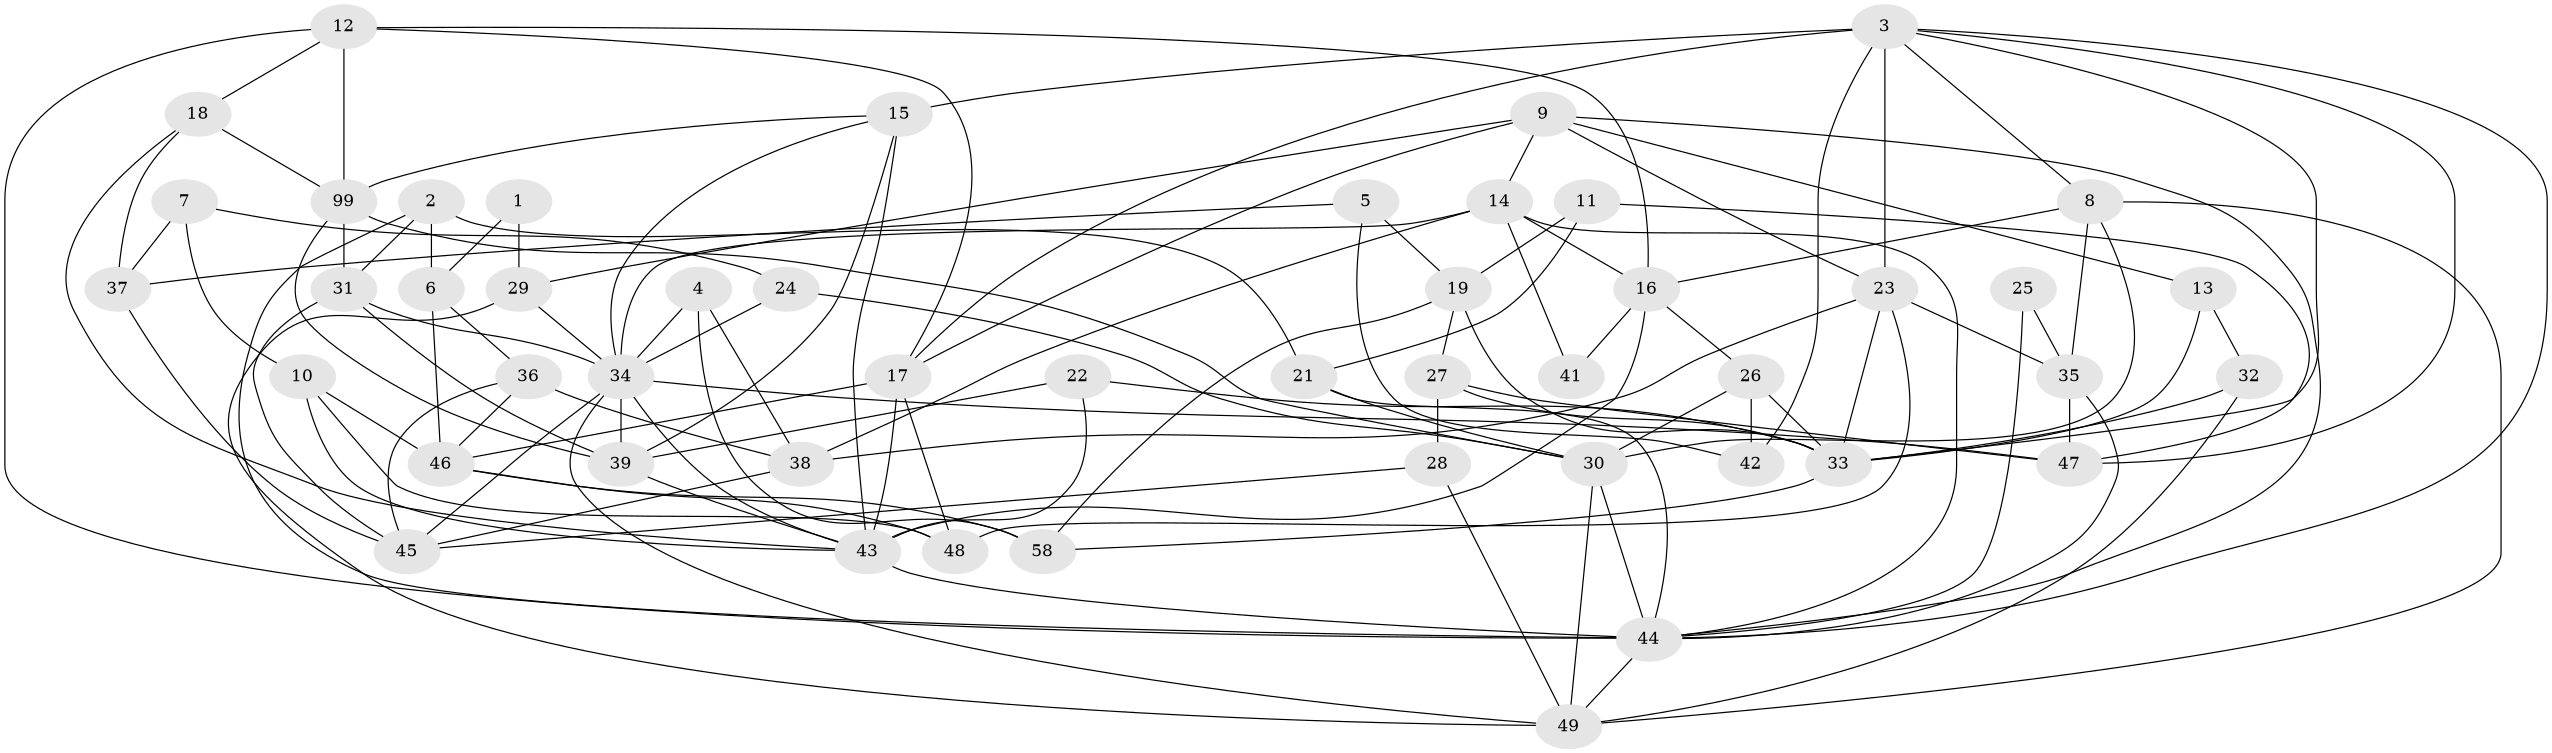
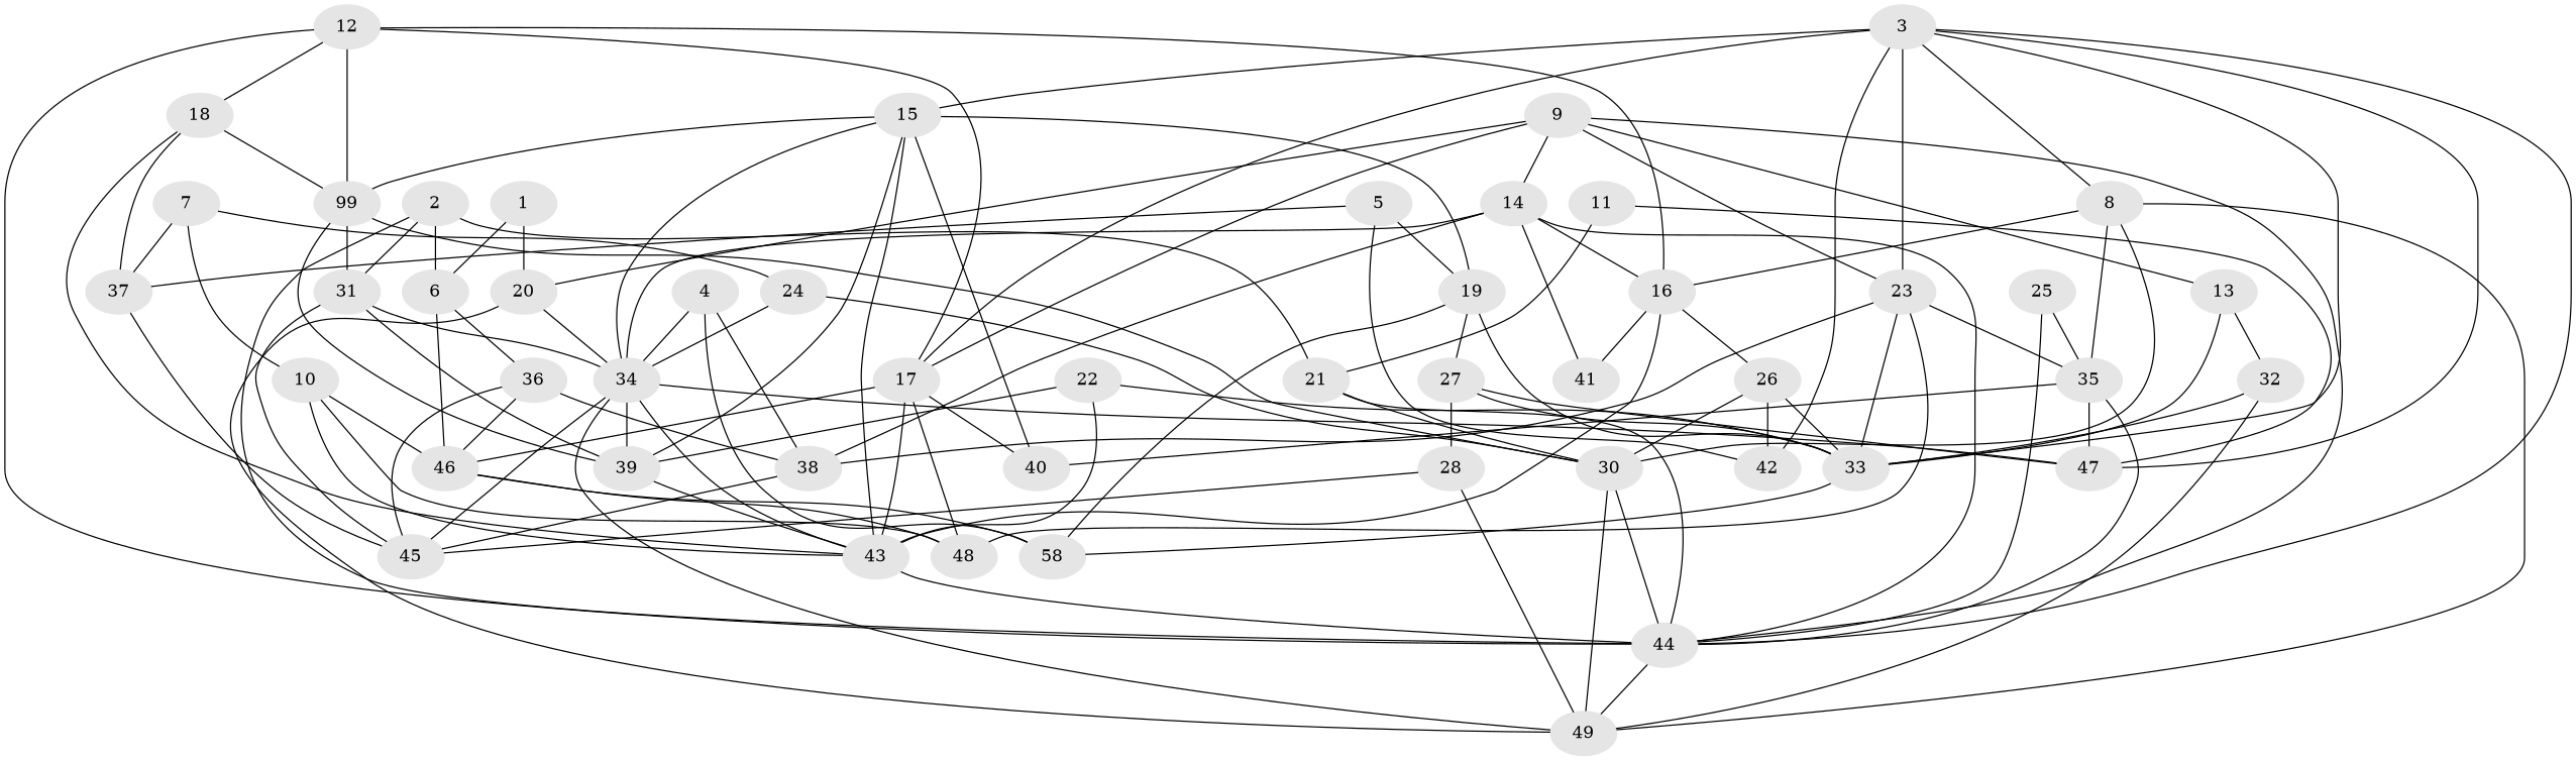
  graph {
    node [color=gray90 style=filled]
    edge [weight=1.0]
    1
    6
-   20 [label=29]
+   20
    36
    46
    34
    49
    2
    21
    31
    44
    30
    39
    45
    3
    8
    15
    17
    23
    33
    42
    47
    16
    35
    19
    43
    n27 [label=99]
+   40
    48
    38
    n31 [label=58]
    4
    5
    37
    27
    7
    10
    24
    41
    26
    9
    13
    14
    32
    11
    12
    18
    28
    22
    25
    1 -- 6
    1 -- 20
    6 -- 36
    6 -- 46
    20 -- 34
    20 -- 49
    36 -- 46
    36 -- 45
    36 -- 38
    46 -- 48
    46 -- n31 [weight=2.0]
    34 -- 49
    34 -- 39
    34 -- 45
    34 -- 47
    34 -- 43
    2 -- 6
    2 -- 21
    2 -- 31
    2 -- 44
    21 -- 44
    21 -- 30 [weight=2.0]
    31 -- 34
    31 -- 39 [weight=2.0]
    31 -- 45
    44 -- 49
    30 -- 49
    30 -- 44
    39 -- 43
    3 -- 44
    3 -- 8
    3 -- 15
    3 -- 17
    3 -- 23 [weight=2.0]
    3 -- 33
    3 -- 42 [weight=2.0]
    3 -- 47
    8 -- 49
    8 -- 30
    8 -- 16
    8 -- 35
    15 -- 34
    15 -- 39
-   11 -- 19
+   15 -- 19
    15 -- 43
    15 -- n27
+   15 -- 40
    17 -- 46
    17 -- 43
+   17 -- 40
    17 -- 48
    23 -- 33
    23 -- 35
    23 -- 48
    23 -- 38
    33 -- n31
    16 -- 43
    16 -- 41
    16 -- 26
    35 -- 44
    35 -- 47
+   35 -- 40
    19 -- 33
    19 -- n31
    19 -- 27
    43 -- 44 [weight=2.0]
    n27 -- 31
    n27 -- 30
    n27 -- 39
    38 -- 45
    4 -- 34
    4 -- 38
    4 -- n31
    5 -- 42
    5 -- 19
    5 -- 37
    37 -- 45
    27 -- 33
    27 -- 47
    27 -- 28 [weight=2.0]
    7 -- 37
    7 -- 10
    7 -- 24
    10 -- 46
    10 -- 43
    10 -- 48
    24 -- 34
    24 -- 30
    26 -- 30
    26 -- 33
    26 -- 42
    9 -- 20
    9 -- 44
    9 -- 17
    9 -- 23
    9 -- 13
    9 -- 14
    13 -- 33
    13 -- 32
    14 -- 34
    14 -- 44
    14 -- 16
    14 -- 38
    14 -- 41
    32 -- 49
    32 -- 33
    11 -- 21
    11 -- 47
    12 -- 44
    12 -- 17
    12 -- 16
    12 -- n27
    12 -- 18
    18 -- 43
    18 -- n27
    18 -- 37
    28 -- 49
    28 -- 45
    22 -- 39
    22 -- 33
    22 -- 43
    25 -- 44
    25 -- 35
  }
